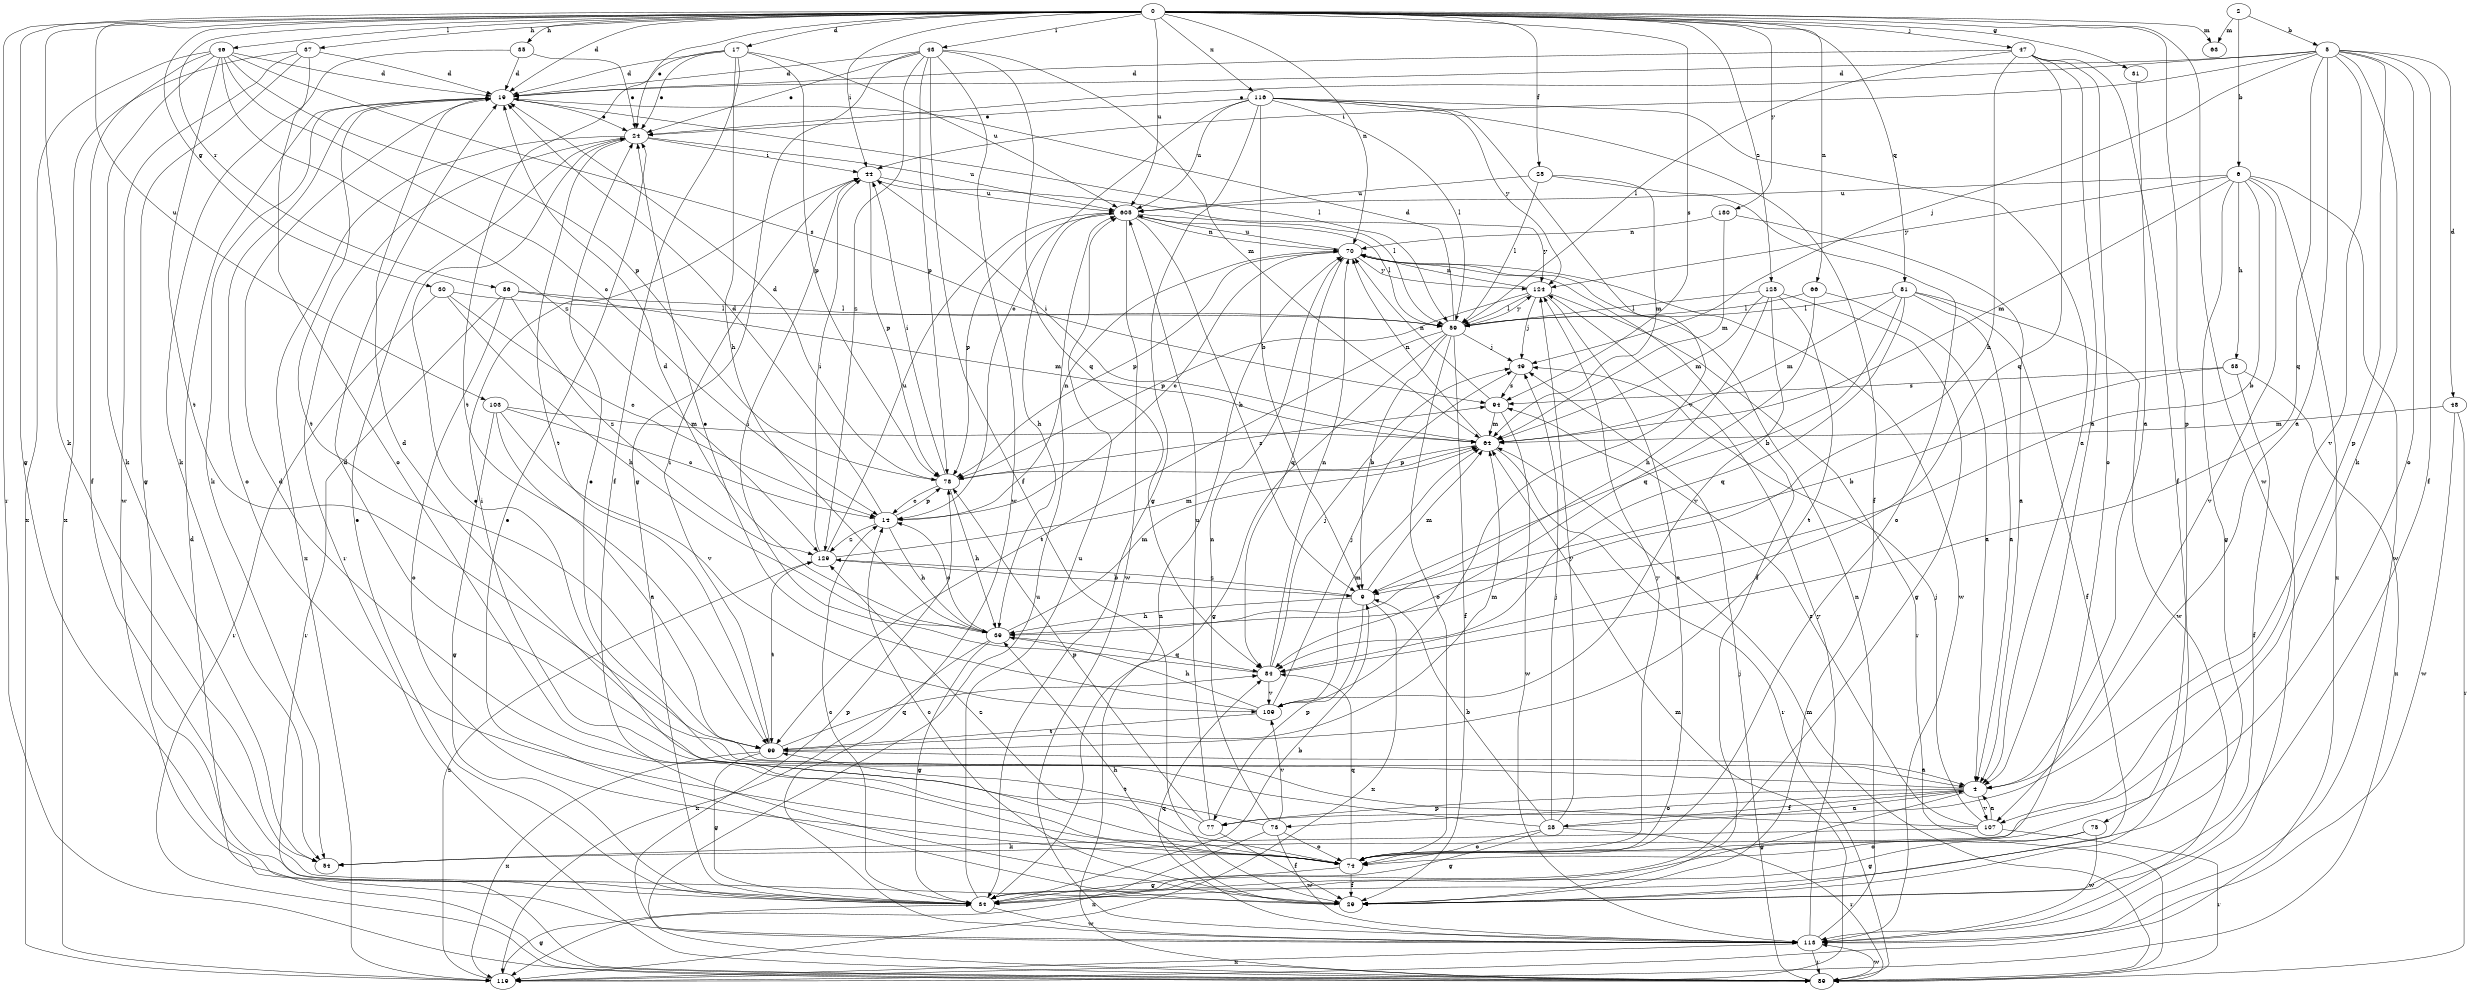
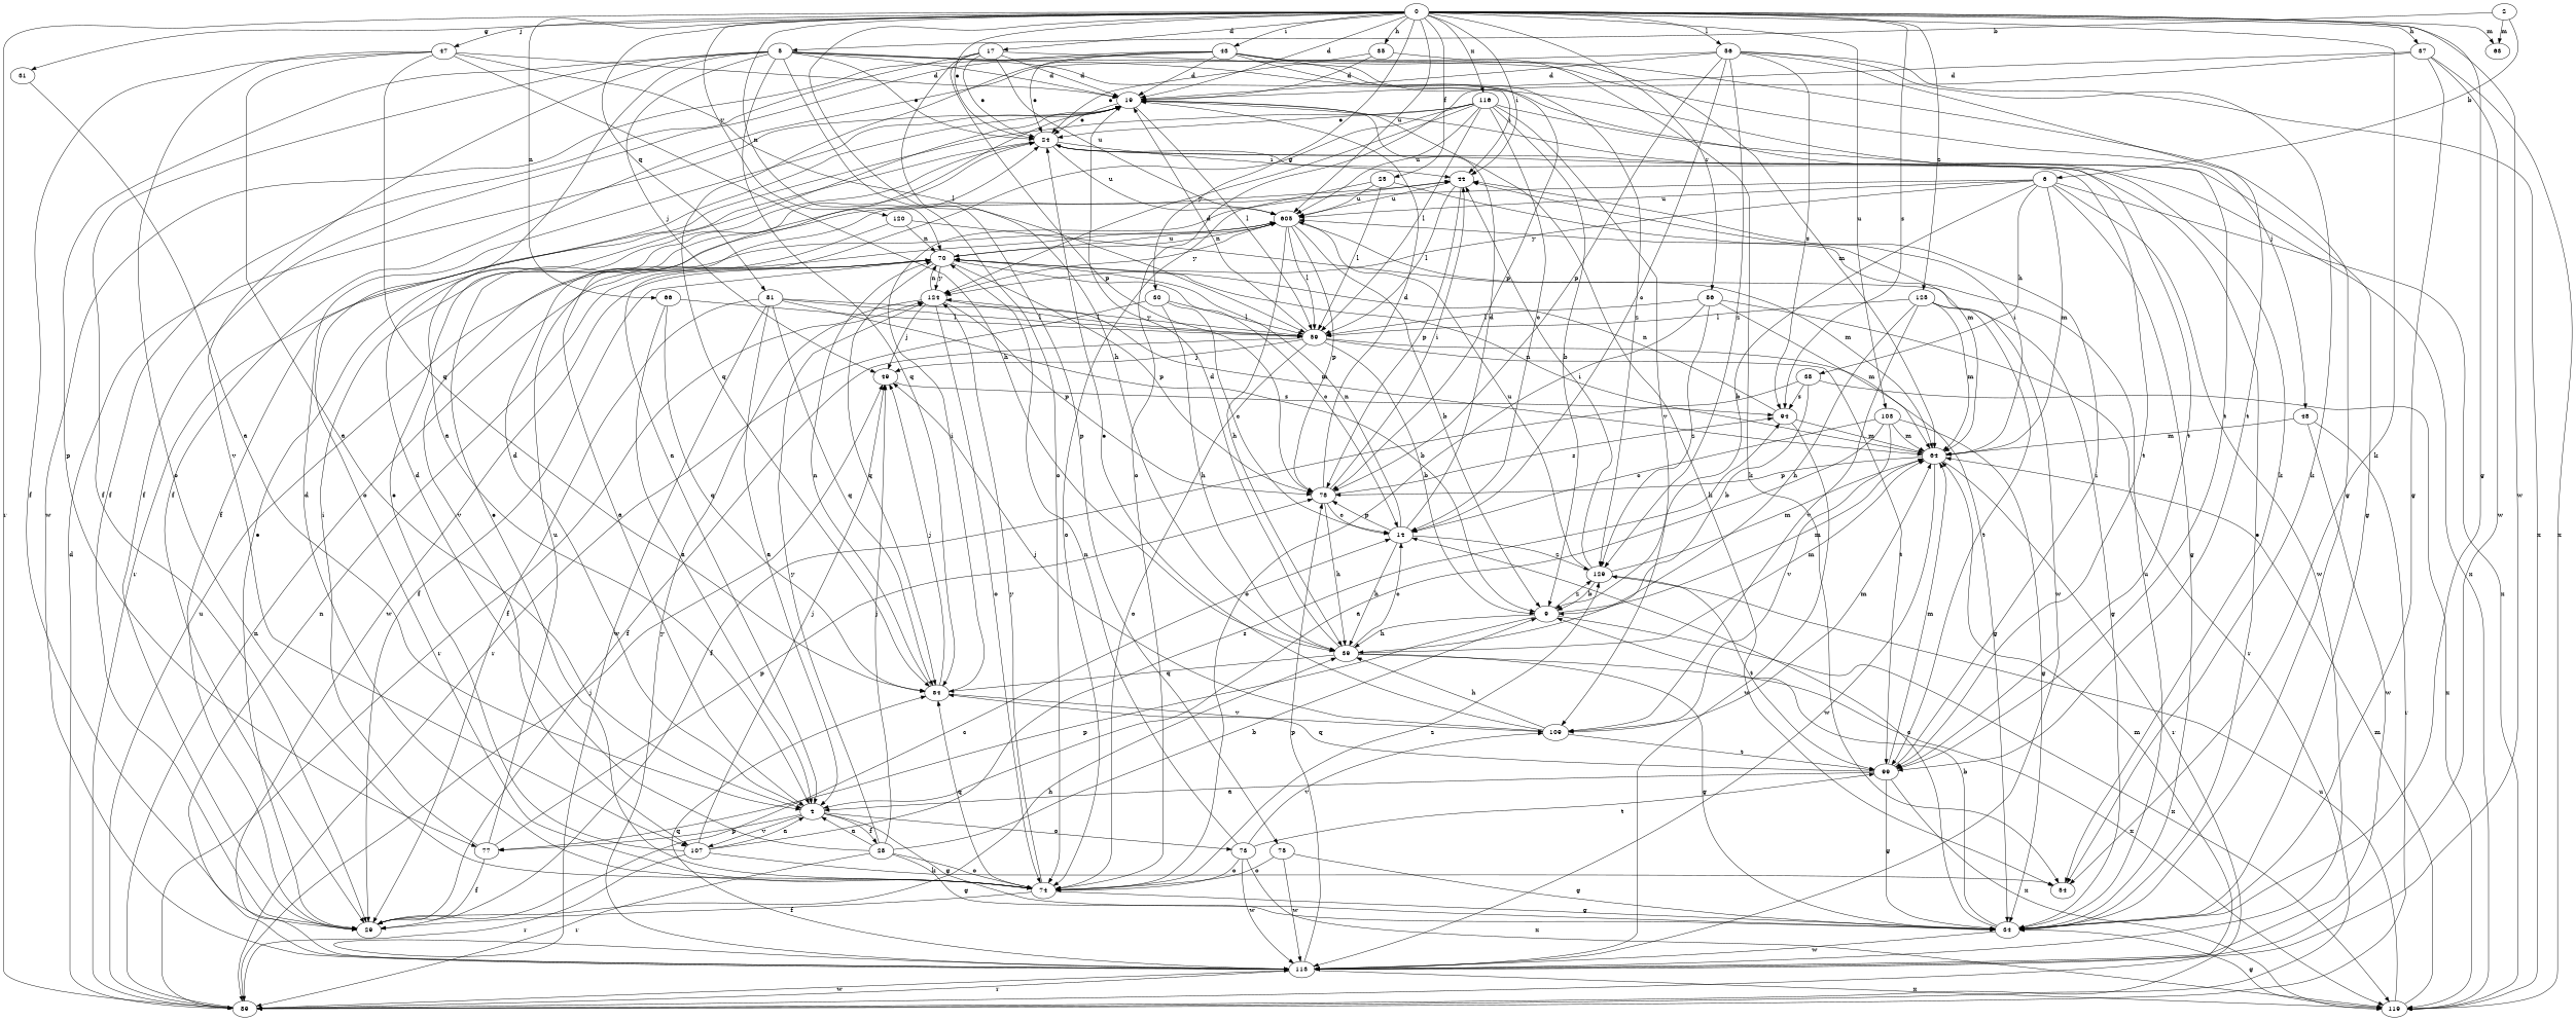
  strict digraph {
    fontname="DejaVu Serif"
    node [fontname="DejaVu Serif"]
    edge [fontname="DejaVu Serif"]
    0
    17
    19
    24
    25
    30
    31
    34
    35
    37
    43
    44
    47
    54
-   56 [label=46]
+   56
    63
    66
    70
    75
    81
    86
    89
    94
    103
    n25 [label=605]
    113
    116
-   120 [label=180]
+   120
    125
    29
    39
    78
    99
    74
    59
    119
    64
    14
    4
    9
    84
    129
    124
    49
    109
    2
    5
    6
    77
    107
    48
    38
    28
    73
    0 -> 17 [label=d]
    0 -> 19 [label=d]
    0 -> 24 [label=e]
    0 -> 25 [label=f]
    0 -> 30 [label=g]
    0 -> 31 [label=g]
    0 -> 34 [label=g]
    0 -> 35 [label=h]
    0 -> 37 [label=h]
    0 -> 43 [label=i]
    0 -> 44 [label=i]
    0 -> 47 [label=j]
    0 -> 54 [label=k]
    0 -> 56 [label=l]
    0 -> 63 [label=m]
    0 -> 66 [label=n]
    0 -> 70 [label=n]
    0 -> 75 [label=p]
    0 -> 81 [label=q]
    0 -> 86 [label=r]
    0 -> 89 [label=r]
    0 -> 94 [label=s]
    0 -> 103 [label=u]
    0 -> n25 [label=u]
    0 -> 113 [label=w]
    0 -> 116 [label=x]
    0 -> 120 [label=y]
    0 -> 125 [label=z]
    17 -> 19 [label=d]
    17 -> 24 [label=e]
    17 -> n25 [label=u]
    17 -> 29 [label=f]
    17 -> 39 [label=h]
    17 -> 78 [label=p]
    17 -> 99 [label=t]
    19 -> 24 [label=e]
    19 -> 54 [label=k]
    19 -> 99 [label=t]
    19 -> 74 [label=o]
    19 -> 59 [label=l]
    24 -> 44 [label=i]
    24 -> 89 [label=r]
    24 -> n25 [label=u]
    24 -> 99 [label=t]
    24 -> 119 [label=x]
    25 -> n25 [label=u]
    25 -> 74 [label=o]
    25 -> 59 [label=l]
    25 -> 64 [label=m]
    30 -> 89 [label=r]
    30 -> 39 [label=h]
    30 -> 59 [label=l]
    30 -> 14 [label=c]
    31 -> 4 [label=a]
    34 -> 24 [label=e]
    34 -> n25 [label=u]
    34 -> 113 [label=w]
    34 -> 14 [label=c]
    34 -> 9 [label=b]
    35 -> 19 [label=d]
    35 -> 24 [label=e]
    35 -> 54 [label=k]
    37 -> 19 [label=d]
    37 -> 34 [label=g]
    37 -> 113 [label=w]
    37 -> 74 [label=o]
    37 -> 119 [label=x]
    43 -> 19 [label=d]
    43 -> 24 [label=e]
    43 -> 34 [label=g]
    43 -> 113 [label=w]
    43 -> 29 [label=f]
    43 -> 78 [label=p]
    43 -> 64 [label=m]
    43 -> 84 [label=q]
    43 -> 129 [label=z]
    44 -> n25 [label=u]
    44 -> 78 [label=p]
    44 -> 59 [label=l]
    47 -> 19 [label=d]
    47 -> 29 [label=f]
    47 -> 39 [label=h]
    47 -> 74 [label=o]
    47 -> 59 [label=l]
    47 -> 4 [label=a]
    47 -> 84 [label=q]
    56 -> 19 [label=d]
    56 -> 54 [label=k]
    56 -> 94 [label=s]
    56 -> 29 [label=f]
    56 -> 78 [label=p]
    56 -> 99 [label=t]
    56 -> 119 [label=x]
    56 -> 14 [label=c]
    56 -> 129 [label=z]
    66 -> 59 [label=l]
    66 -> 4 [label=a]
    66 -> 84 [label=q]
    70 -> n25 [label=u]
    70 -> 113 [label=w]
    70 -> 29 [label=f]
    70 -> 78 [label=p]
    70 -> 14 [label=c]
    70 -> 84 [label=q]
    70 -> 124 [label=y]
    75 -> 34 [label=g]
    75 -> 113 [label=w]
    75 -> 74 [label=o]
    81 -> 113 [label=w]
    81 -> 29 [label=f]
    81 -> 59 [label=l]
    81 -> 64 [label=m]
    81 -> 4 [label=a]
    81 -> 9 [label=b]
    81 -> 84 [label=q]
    86 -> 89 [label=r]
    86 -> 74 [label=o]
    86 -> 59 [label=l]
    86 -> 64 [label=m]
    86 -> 129 [label=z]
    89 -> 19 [label=d]
    89 -> 70 [label=n]
    89 -> n25 [label=u]
    89 -> 113 [label=w]
    89 -> 64 [label=m]
    89 -> 49 [label=j]
    94 -> 70 [label=n]
    94 -> 113 [label=w]
    94 -> 64 [label=m]
    103 -> 34 [label=g]
    103 -> 64 [label=m]
    103 -> 14 [label=c]
    103 -> 4 [label=a]
    103 -> 109 [label=v]
    n25 -> 70 [label=n]
    n25 -> 113 [label=w]
    n25 -> 39 [label=h]
    n25 -> 78 [label=p]
    n25 -> 59 [label=l]
    n25 -> 9 [label=b]
    n25 -> 124 [label=y]
    113 -> 70 [label=n]
    113 -> 89 [label=r]
    113 -> 78 [label=p]
    113 -> 119 [label=x]
    113 -> 84 [label=q]
    113 -> 124 [label=y]
    116 -> 24 [label=e]
    116 -> 34 [label=g]
    116 -> n25 [label=u]
    116 -> 29 [label=f]
    116 -> 59 [label=l]
    116 -> 14 [label=c]
    116 -> 4 [label=a]
    116 -> 9 [label=b]
    116 -> 124 [label=y]
    116 -> 109 [label=v]
    120 -> 70 [label=n]
    120 -> 64 [label=m]
    120 -> 4 [label=a]
    125 -> 34 [label=g]
    125 -> 39 [label=h]
    125 -> 99 [label=t]
    125 -> 59 [label=l]
    125 -> 64 [label=m]
    125 -> 109 [label=v]
    29 -> 24 [label=e]
    29 -> 39 [label=h]
    29 -> 14 [label=c]
    39 -> 19 [label=d]
    39 -> 34 [label=g]
    39 -> 119 [label=x]
    39 -> 64 [label=m]
    39 -> 14 [label=c]
    39 -> 84 [label=q]
    78 -> 19 [label=d]
    78 -> 44 [label=i]
    78 -> 94 [label=s]
    78 -> 39 [label=h]
    78 -> 14 [label=c]
    99 -> 34 [label=g]
    99 -> 44 [label=i]
    99 -> 119 [label=x]
    99 -> 64 [label=m]
    99 -> 4 [label=a]
    99 -> 84 [label=q]
    74 -> 19 [label=d]
    74 -> 24 [label=e]
    74 -> 34 [label=g]
    74 -> 29 [label=f]
    74 -> 84 [label=q]
    74 -> 129 [label=z]
    74 -> 124 [label=y]
    59 -> 19 [label=d]
    59 -> 34 [label=g]
    59 -> 29 [label=f]
    59 -> 99 [label=t]
    59 -> 74 [label=o]
    59 -> 9 [label=b]
    59 -> 124 [label=y]
    59 -> 49 [label=j]
    119 -> 34 [label=g]
    119 -> 64 [label=m]
-   119 -> 129 [label=z]
+   119 -> 129 [label=u]
    64 -> 44 [label=i]
    64 -> 70 [label=n]
    64 -> 89 [label=r]
+   64 -> 113 [label=w]
    64 -> 78 [label=p]
    14 -> 19 [label=d]
    14 -> 70 [label=n]
    14 -> 39 [label=h]
    14 -> 78 [label=p]
    14 -> 129 [label=z]
    4 -> 19 [label=d]
    4 -> 34 [label=g]
    4 -> 77 [label=p]
    4 -> 107 [label=v]
    4 -> 28 [label=f]
    4 -> 73 [label=o]
    9 -> 39 [label=h]
    9 -> 119 [label=x]
    9 -> 64 [label=m]
    9 -> 129 [label=z]
    9 -> 77 [label=p]
    84 -> 44 [label=i]
    84 -> 70 [label=n]
    84 -> 49 [label=j]
    84 -> 109 [label=v]
    129 -> 44 [label=i]
    129 -> n25 [label=u]
    129 -> 99 [label=t]
    129 -> 64 [label=m]
    129 -> 9 [label=b]
    124 -> 70 [label=n]
    124 -> 89 [label=r]
    124 -> 78 [label=p]
    124 -> 74 [label=o]
    124 -> 59 [label=l]
    124 -> 49 [label=j]
    49 -> 94 [label=s]
    109 -> 24 [label=e]
    109 -> 39 [label=h]
    109 -> 99 [label=t]
    109 -> 64 [label=m]
    109 -> 49 [label=j]
    2 -> 63 [label=m]
    2 -> 5 [label=b]
    2 -> 6 [label=b]
    5 -> 19 [label=d]
    5 -> 24 [label=e]
    5 -> 44 [label=i]
    5 -> 54 [label=k]
    5 -> 29 [label=f]
    5 -> 74 [label=o]
    5 -> 4 [label=a]
    5 -> 84 [label=q]
    5 -> 49 [label=j]
    5 -> 77 [label=p]
    5 -> 107 [label=v]
-   5 -> 48 [label=d]
+   5 -> 48 [label=j]
    6 -> 34 [label=g]
    6 -> n25 [label=u]
    6 -> 113 [label=w]
    6 -> 119 [label=x]
    6 -> 64 [label=m]
    6 -> 9 [label=b]
    6 -> 124 [label=y]
    6 -> 107 [label=v]
    6 -> 38 [label=h]
    77 -> 44 [label=i]
    77 -> n25 [label=u]
    77 -> 29 [label=f]
    77 -> 78 [label=p]
    107 -> 24 [label=e]
    107 -> 54 [label=k]
    107 -> 89 [label=r]
    107 -> 94 [label=s]
    107 -> 4 [label=a]
    107 -> 49 [label=j]
    48 -> 89 [label=r]
    48 -> 113 [label=w]
    48 -> 64 [label=m]
    38 -> 94 [label=s]
    38 -> 29 [label=f]
    38 -> 119 [label=x]
    38 -> 9 [label=b]
    28 -> 19 [label=d]
    28 -> 34 [label=g]
    28 -> 89 [label=r]
    28 -> 74 [label=o]
    28 -> 4 [label=a]
    28 -> 9 [label=b]
    28 -> 124 [label=y]
    28 -> 49 [label=j]
    73 -> 70 [label=n]
    73 -> 113 [label=w]
    73 -> 99 [label=t]
    73 -> 74 [label=o]
    73 -> 119 [label=x]
    73 -> 109 [label=v]
  }
